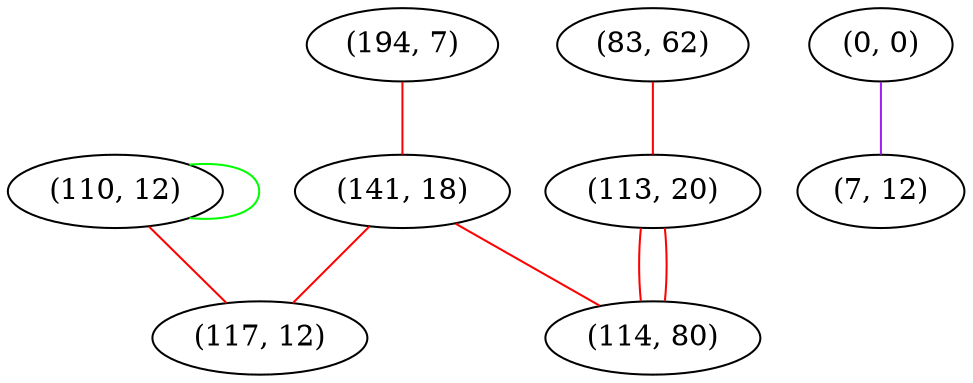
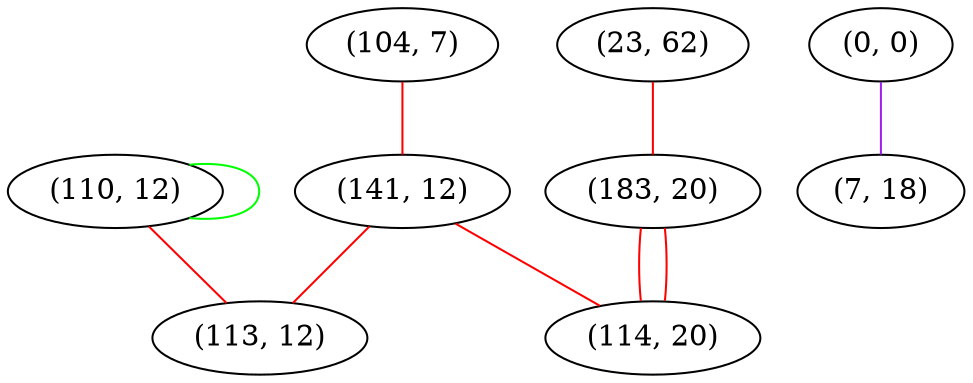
  graph {
    edge [color=red weight=1]
-   "(194, 7)"
-   "(141, 12)" [label="(141, 18)"]
-   "(113, 12)" [label="(117, 12)"]
-   "(114, 20)" [label="(114, 80)"]
+   "(194, 7)" [label="(104, 7)"]
+   "(141, 12)"
+   "(113, 12)"
+   "(114, 20)"
    "(0, 0)"
-   "(7, 12)"
+   "(7, 12)" [label="(7, 18)"]
    "(110, 12)"
-   "(23, 62)" [label="(83, 62)"]
-   "(113, 20)"
+   "(23, 62)"
+   "(113, 20)" [label="(183, 20)"]
    "(194, 7)" -- "(141, 12)"
    "(141, 12)" -- "(113, 12)"
    "(141, 12)" -- "(114, 20)"
    "(0, 0)" -- "(7, 12)" [color=purple weight=4]
    "(110, 12)" -- "(113, 12)"
    "(110, 12)" -- "(110, 12)" [color=green weight=2]
    "(23, 62)" -- "(113, 20)"
    "(113, 20)" -- "(114, 20)"
    "(113, 20)" -- "(114, 20)"
  }
